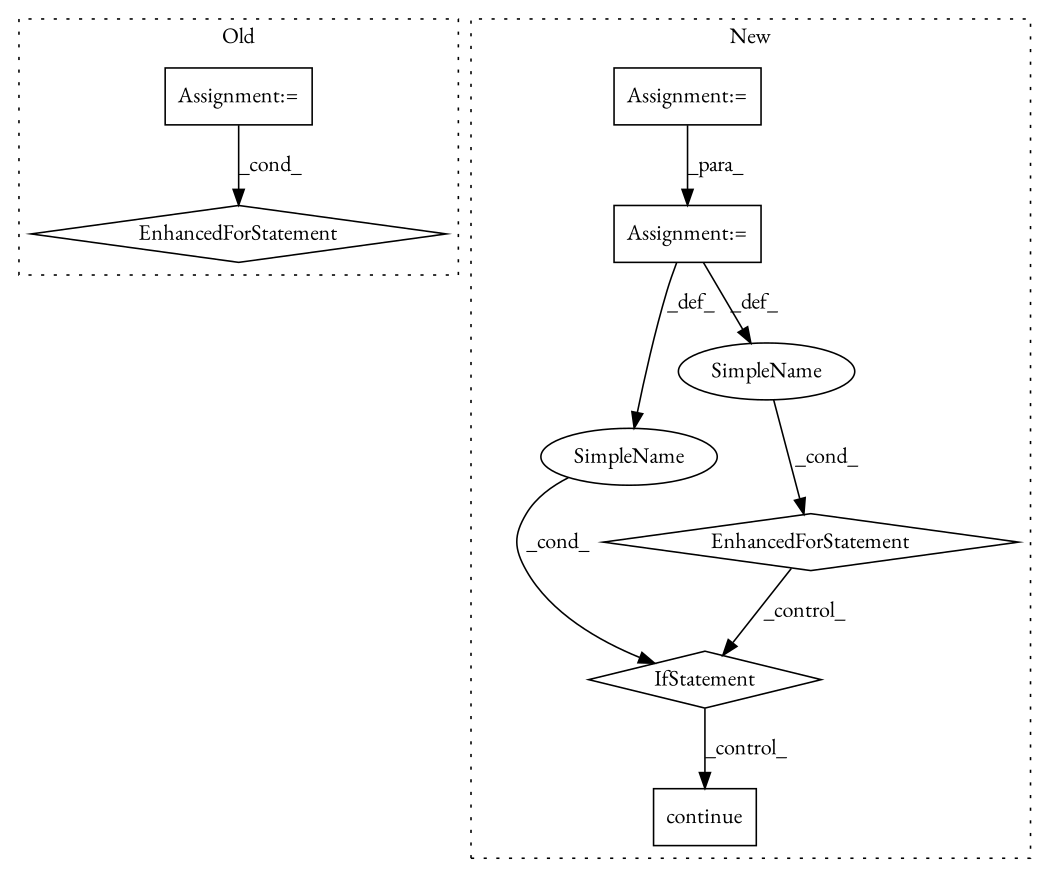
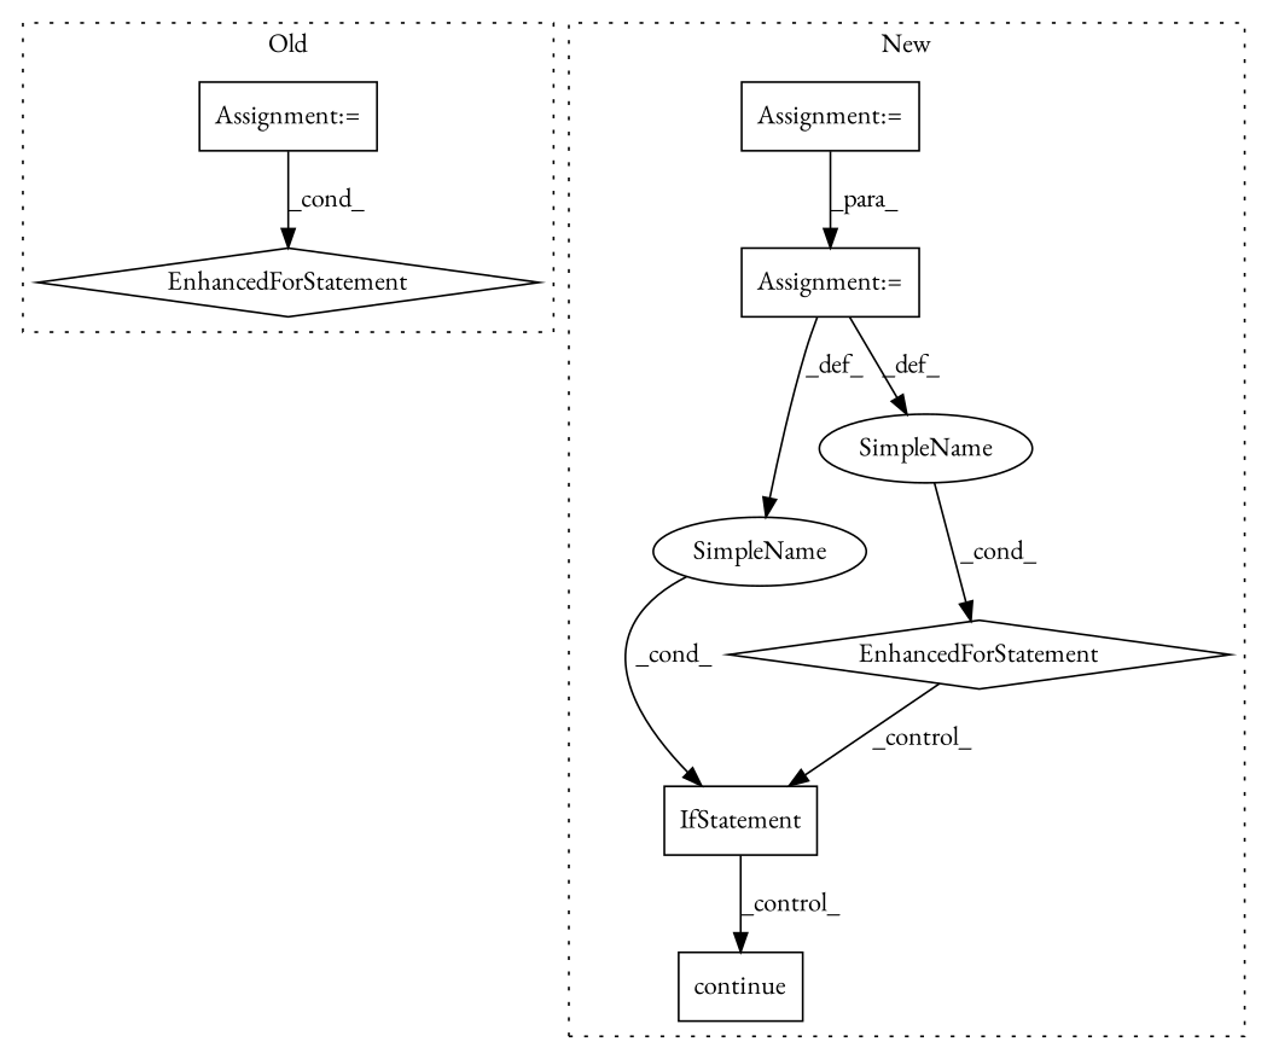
  digraph {
    fontname="EB Garamond"
    node [a=7 l="53,3" s="5743,5842" shape=box fontname="EB Garamond"]
    edge [fontname="EB Garamond"]
    n1 [a=70 label=EnhancedForStatement shape=diamond]
    n2 [label="Assignment:="]
    n3 [a=18 l=9 label=continue s=5978]
-   n4 [a=25 l="4,2" label=IfStatement s="5946,5966" shape=diamond]
+   n4 [a=25 l="4,2" label=IfStatement s="5946,5966"]
    n5 [a=42 label=SimpleName shape=ellipse l="" s=""]
    n6 [l="74,2" label="Assignment:=" s="5772,5887"]
    n7 [a=70 l="74,2" label=EnhancedForStatement s="5772,5887" shape=diamond]
    n8 [a=42 l=8 label=SimpleName s=5850 shape=ellipse]
    n9 [l=6 label="Assignment:=" s=5519]
    subgraph cluster_1 {
      label=Old
      style=dotted
      n1
      n2
    }
    subgraph cluster_2 {
      label=New
      style=dotted
      n3
      n4
      n5
      n6
      n7
      n8
      n9
    }
    n2 -> n1 [label=_cond_]
    n4 -> n3 [label=_control_]
    n5 -> n4 [label=_cond_]
    n6 -> n5 [label=_def_]
    n6 -> n8 [label=_def_]
    n7 -> n4 [label=_control_]
    n8 -> n7 [label=_cond_]
    n9 -> n6 [label=_para_]
  }
